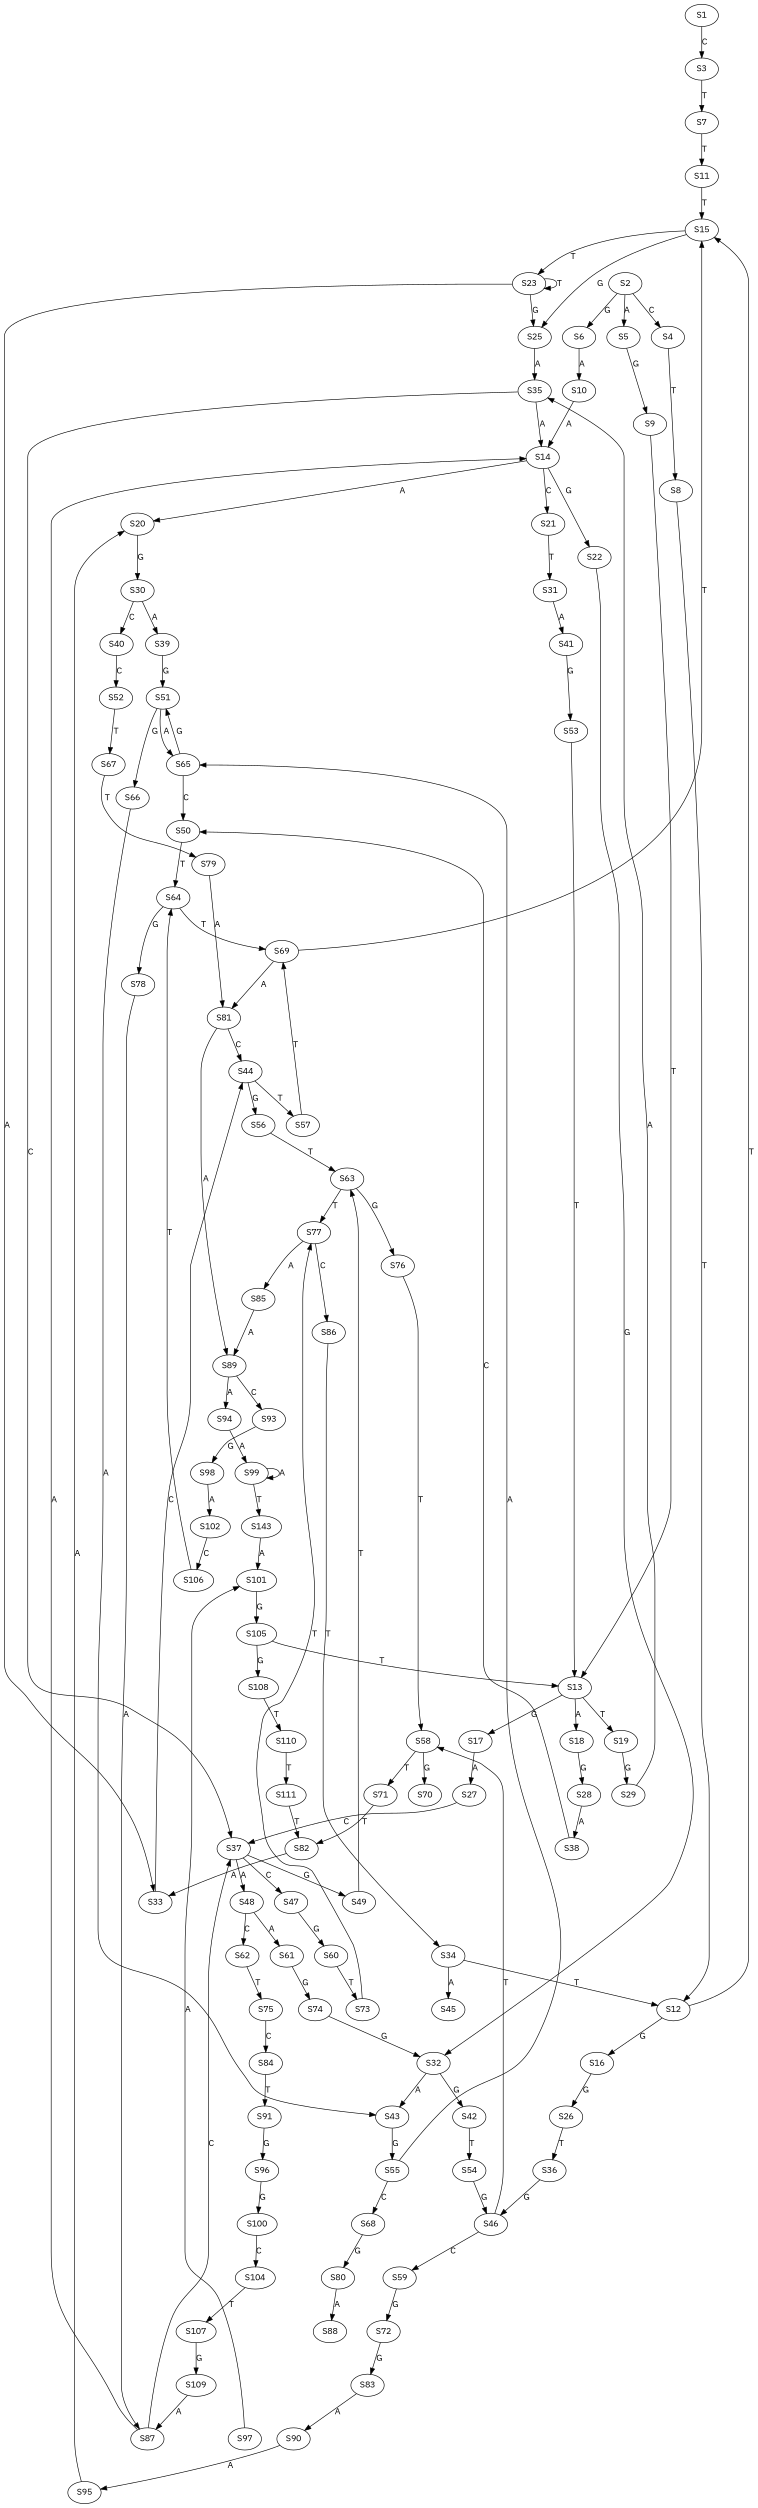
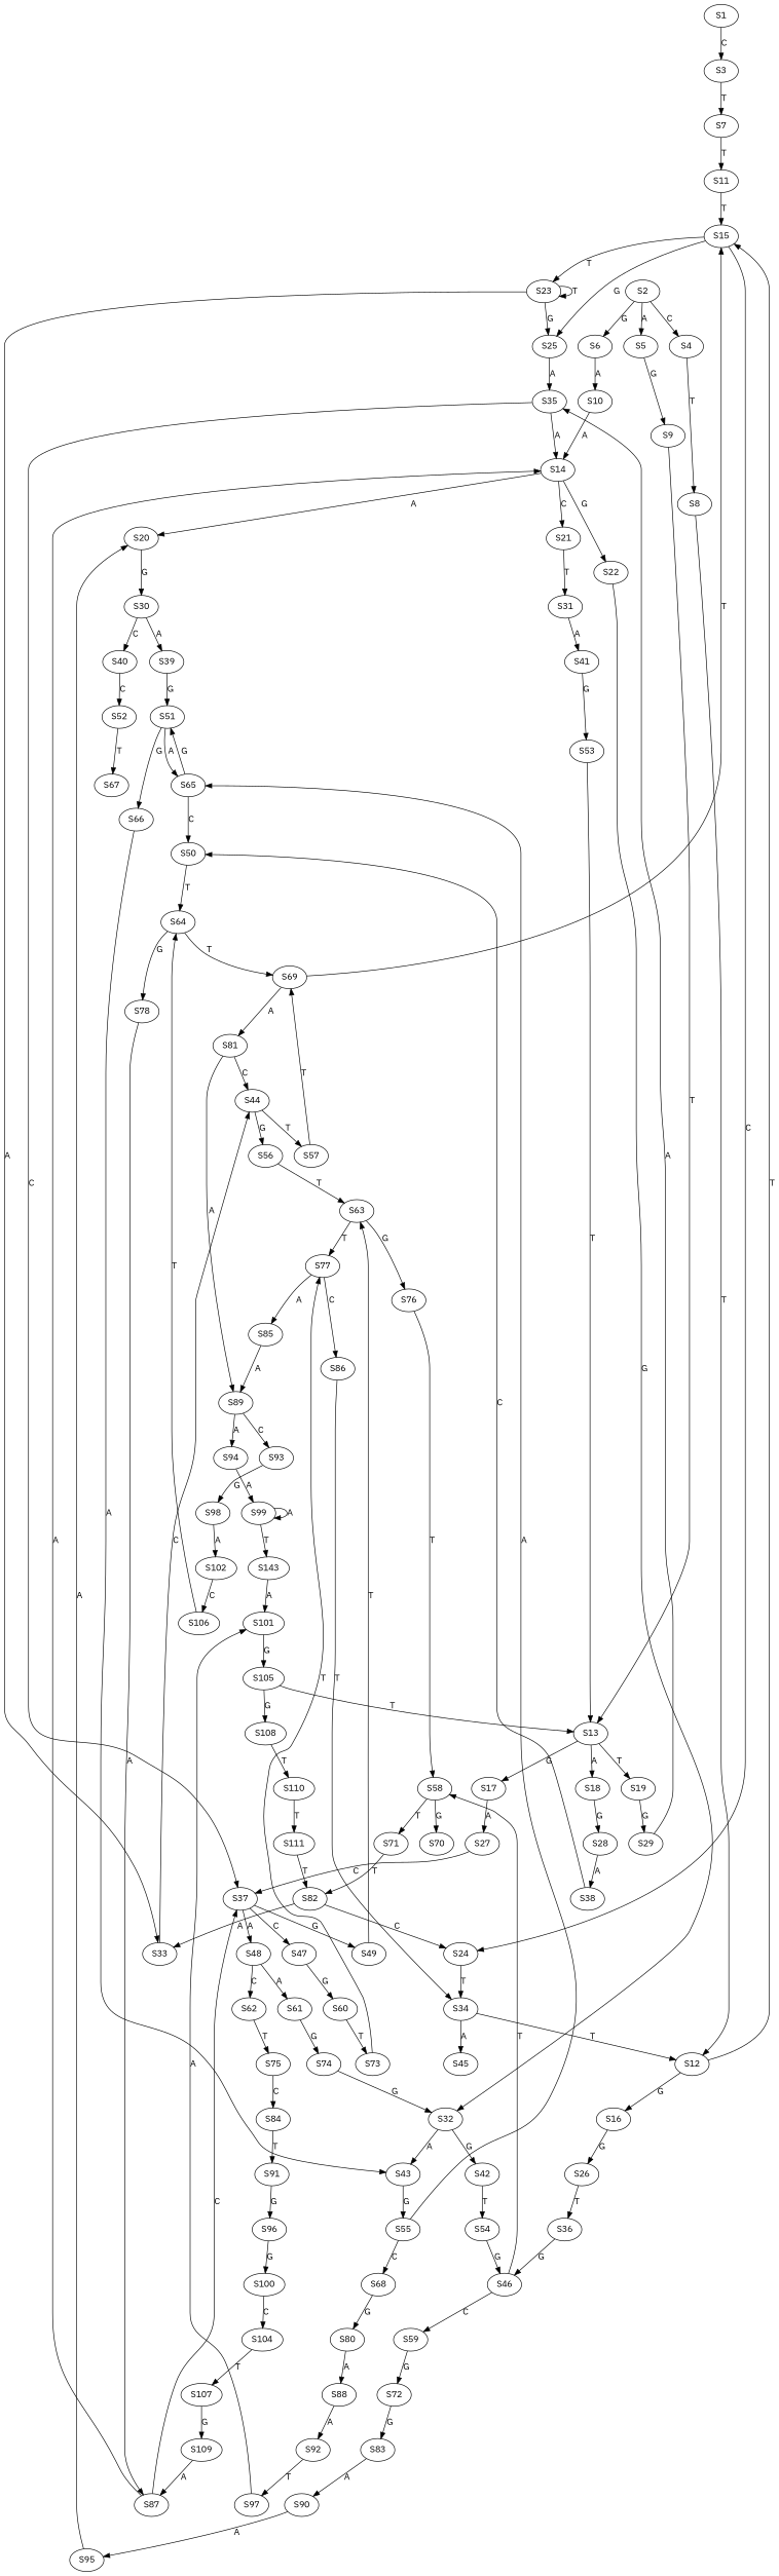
  strict digraph {
    fontname="IBM Plex Sans"
    node [fontname="IBM Plex Sans"]
    edge [fontname="IBM Plex Sans"]
    S1
    S3
    S2
    S4
    S5
    S6
    S7
    S8
    S9
    S10
    S11
    S12
    S13
    S14
    S15
    S16
    S17
    S18
    S19
    S20
    S21
    S22
    S23
+   S24
    S25
    S26
    S27
    S28
    S29
    S30
    S31
    S32
    S33
    S34
    S35
    S36
    S37
    S38
    S39
    S40
    S41
    S42
    S43
    S44
    S45
    S46
    S47
    S48
    S49
    S50
    S51
    S52
    S53
    S54
    S55
    S56
    S57
    S58
    S59
    S60
    S61
    S62
    S63
    S64
    S65
    S66
    S67
    S68
    S69
    S70
    S71
    S72
    S73
    S74
    S75
    S76
    S77
    S78
-   S79
    S80
    S81
    S82
    S83
    S84
    S85
    S86
    S87
    S88
    S89
    S90
    S91
+   S92
    S93
    S94
    S95
    S96
    S97
    S98
    S99
    S100
    S101
    S102
    n103 [label=S143]
    S104
    S105
    S106
    S107
    S108
    S109
    S110
    S111
    S1 -> S3 [label=C]
    S3 -> S7 [label=T]
    S2 -> S4 [label=C]
    S2 -> S5 [label=A]
    S2 -> S6 [label=G]
    S4 -> S8 [label=T]
    S5 -> S9 [label=G]
    S6 -> S10 [label=A]
    S7 -> S11 [label=T]
    S8 -> S12 [label=T]
    S9 -> S13 [label=T]
    S10 -> S14 [label=A]
    S11 -> S15 [label=T]
    S12 -> S15 [label=T]
    S12 -> S16 [label=G]
    S13 -> S17 [label=G]
    S13 -> S18 [label=A]
    S13 -> S19 [label=T]
    S14 -> S20 [label=A]
    S14 -> S21 [label=C]
    S14 -> S22 [label=G]
    S15 -> S23 [label=T]
+   S15 -> S24 [label=C]
    S15 -> S25 [label=G]
    S16 -> S26 [label=G]
    S17 -> S27 [label=A]
    S18 -> S28 [label=G]
    S19 -> S29 [label=G]
    S20 -> S30 [label=G]
    S21 -> S31 [label=T]
    S22 -> S32 [label=G]
    S23 -> S23 [label=T]
    S23 -> S25 [label=G]
    S23 -> S33 [label=A]
+   S24 -> S34 [label=T]
    S25 -> S35 [label=A]
    S26 -> S36 [label=T]
    S27 -> S37 [label=C]
    S28 -> S38 [label=A]
    S29 -> S35 [label=A]
    S30 -> S39 [label=A]
    S30 -> S40 [label=C]
    S31 -> S41 [label=A]
    S32 -> S42 [label=G]
    S32 -> S43 [label=A]
    S33 -> S44 [label=C]
    S34 -> S12 [label=T]
    S34 -> S45 [label=A]
    S35 -> S14 [label=A]
    S35 -> S37 [label=C]
    S36 -> S46 [label=G]
    S37 -> S47 [label=C]
    S37 -> S48 [label=A]
    S37 -> S49 [label=G]
    S38 -> S50 [label=C]
    S39 -> S51 [label=G]
    S40 -> S52 [label=C]
    S41 -> S53 [label=G]
    S42 -> S54 [label=T]
    S43 -> S55 [label=G]
    S44 -> S56 [label=G]
    S44 -> S57 [label=T]
    S46 -> S58 [label=T]
    S46 -> S59 [label=C]
    S47 -> S60 [label=G]
    S48 -> S61 [label=A]
    S48 -> S62 [label=C]
    S49 -> S63 [label=T]
    S50 -> S64 [label=T]
    S51 -> S65 [label=A]
    S51 -> S66 [label=G]
    S52 -> S67 [label=T]
    S53 -> S13 [label=T]
    S54 -> S46 [label=G]
    S55 -> S65 [label=A]
    S55 -> S68 [label=C]
    S56 -> S63 [label=T]
    S57 -> S69 [label=T]
    S58 -> S70 [label=G]
    S58 -> S71 [label=T]
    S59 -> S72 [label=G]
    S60 -> S73 [label=T]
    S61 -> S74 [label=G]
    S62 -> S75 [label=T]
    S63 -> S76 [label=G]
    S63 -> S77 [label=T]
    S64 -> S69 [label=T]
    S64 -> S78 [label=G]
    S65 -> S50 [label=C]
    S65 -> S51 [label=G]
    S66 -> S43 [label=A]
-   S67 -> S79 [label=T]
    S68 -> S80 [label=G]
    S69 -> S15 [label=T]
    S69 -> S81 [label=A]
    S71 -> S82 [label=T]
    S72 -> S83 [label=G]
    S73 -> S77 [label=T]
    S74 -> S32 [label=G]
    S75 -> S84 [label=C]
    S76 -> S58 [label=T]
    S77 -> S85 [label=A]
    S77 -> S86 [label=C]
    S78 -> S87 [label=A]
-   S79 -> S81 [label=A]
    S80 -> S88 [label=A]
    S81 -> S44 [label=C]
    S81 -> S89 [label=A]
+   S82 -> S24 [label=C]
    S82 -> S33 [label=A]
    S83 -> S90 [label=A]
    S84 -> S91 [label=T]
    S85 -> S89 [label=A]
    S86 -> S34 [label=T]
    S87 -> S14 [label=A]
    S87 -> S37 [label=C]
+   S88 -> S92 [label=A]
    S89 -> S93 [label=C]
    S89 -> S94 [label=A]
    S90 -> S95 [label=A]
    S91 -> S96 [label=G]
+   S92 -> S97 [label=T]
    S93 -> S98 [label=G]
    S94 -> S99 [label=A]
    S95 -> S20 [label=A]
    S96 -> S100 [label=G]
    S97 -> S101 [label=A]
    S98 -> S102 [label=A]
    S99 -> S99 [label=A]
    S99 -> n103 [label=T]
    S100 -> S104 [label=C]
    S101 -> S105 [label=G]
    S102 -> S106 [label=C]
    n103 -> S101 [label=A]
    S104 -> S107 [label=T]
    S105 -> S13 [label=T]
    S105 -> S108 [label=G]
    S106 -> S64 [label=T]
    S107 -> S109 [label=G]
    S108 -> S110 [label=T]
    S109 -> S87 [label=A]
    S110 -> S111 [label=T]
    S111 -> S82 [label=T]
  }
